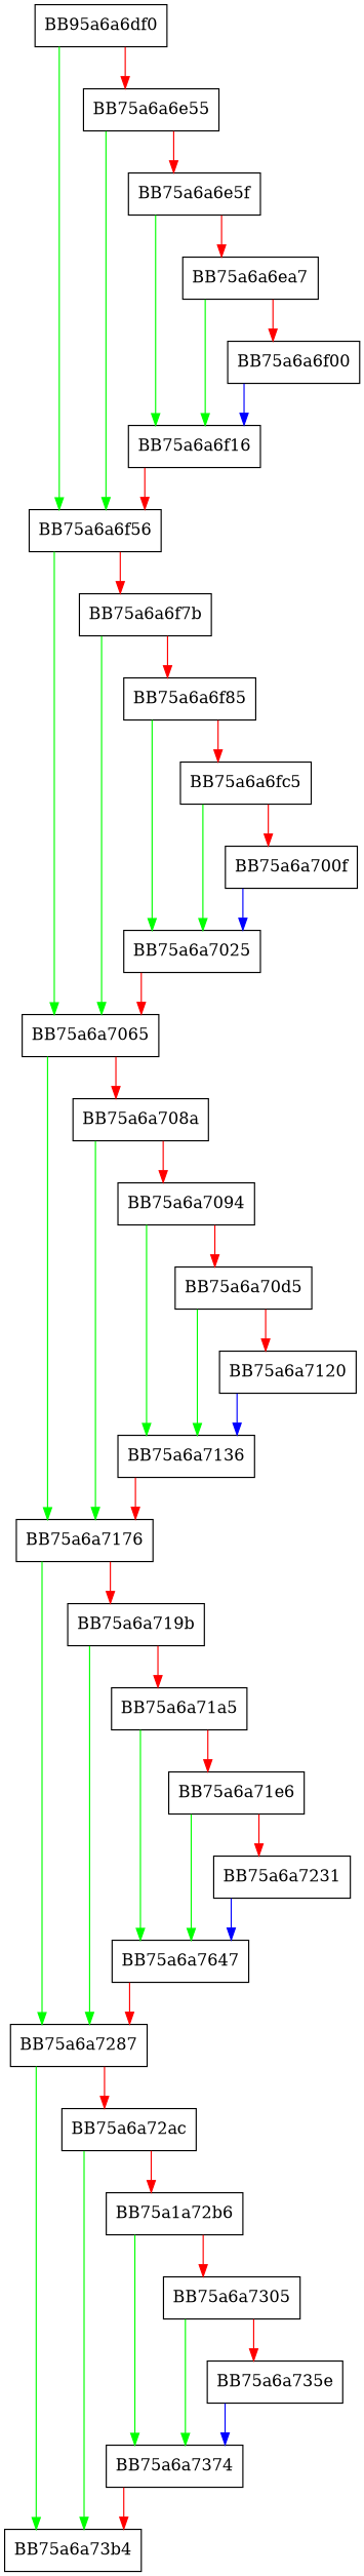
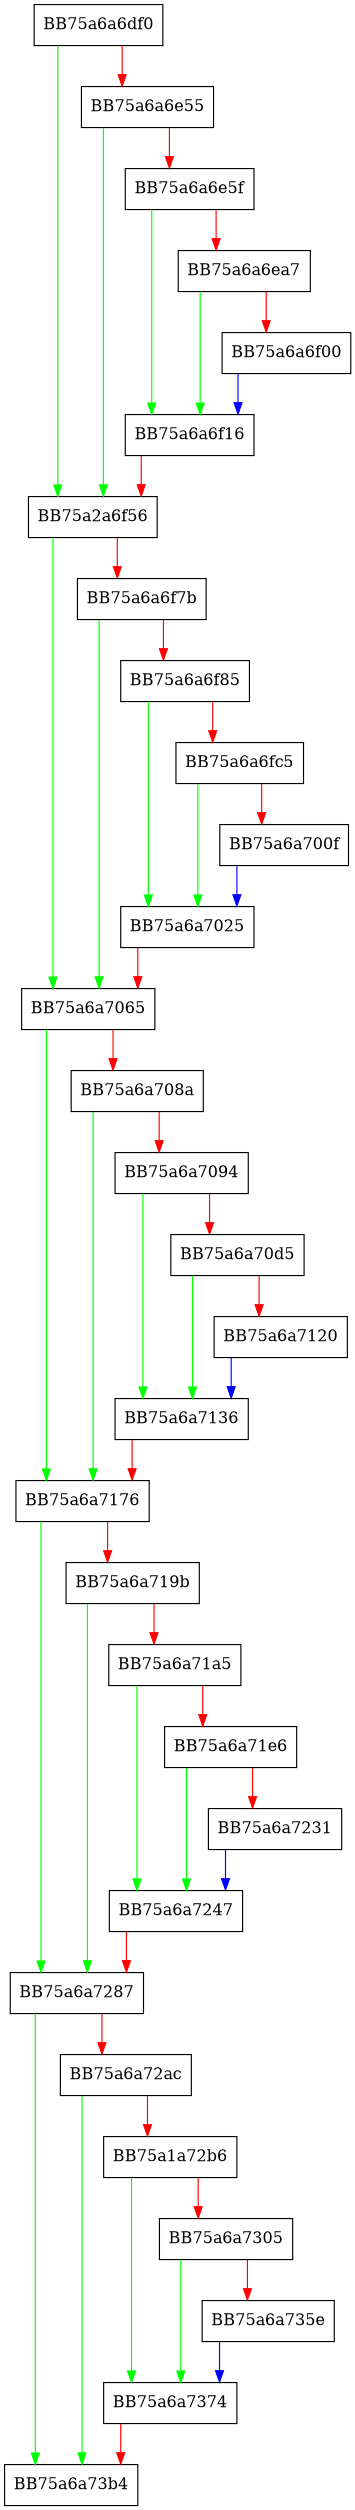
  digraph {
    splines=ortho
    node [shape=box]
    edge [color=red]
-   BB75a6a6df0 [label=BB95a6a6df0]
-   BB75a6a6f56
+   BB75a6a6df0
+   BB75a6a6f56 [label=BB75a2a6f56]
    BB75a6a6e55
    BB75a6a7065
    BB75a6a6f7b
    BB75a6a6e5f
    BB75a6a7176
    BB75a6a708a
    BB75a6a6f85
    BB75a6a6f16
    BB75a6a6ea7
    BB75a6a6f00
    BB75a6a7287
    BB75a6a719b
    BB75a6a7094
    BB75a6a7025
    BB75a6a6fc5
    BB75a6a700f
    BB75a6a73b4
    BB75a6a72ac
    BB75a6a71a5
    BB75a6a7136
    BB75a6a70d5
    BB75a6a7120
    n25 [label=BB75a1a72b6]
-   BB75a6a7247 [label=BB75a6a7647]
+   BB75a6a7247
    BB75a6a71e6
    BB75a6a7231
    BB75a6a7374
    BB75a6a7305
    BB75a6a735e
    BB75a6a6df0 -> BB75a6a6f56 [color=green]
    BB75a6a6df0 -> BB75a6a6e55
    BB75a6a6f56 -> BB75a6a7065 [color=green]
    BB75a6a6f56 -> BB75a6a6f7b
    BB75a6a6e55 -> BB75a6a6f56 [color=green]
    BB75a6a6e55 -> BB75a6a6e5f
    BB75a6a7065 -> BB75a6a7176 [color=green]
    BB75a6a7065 -> BB75a6a708a
    BB75a6a6f7b -> BB75a6a7065 [color=green]
    BB75a6a6f7b -> BB75a6a6f85
    BB75a6a6e5f -> BB75a6a6f16 [color=green]
    BB75a6a6e5f -> BB75a6a6ea7
    BB75a6a7176 -> BB75a6a7287 [color=green]
    BB75a6a7176 -> BB75a6a719b
    BB75a6a708a -> BB75a6a7176 [color=green]
    BB75a6a708a -> BB75a6a7094
    BB75a6a6f85 -> BB75a6a7025 [color=green]
    BB75a6a6f85 -> BB75a6a6fc5
    BB75a6a6f16 -> BB75a6a6f56
    BB75a6a6ea7 -> BB75a6a6f16 [color=green]
    BB75a6a6ea7 -> BB75a6a6f00
    BB75a6a6f00 -> BB75a6a6f16 [color=blue]
    BB75a6a7287 -> BB75a6a73b4 [color=green]
    BB75a6a7287 -> BB75a6a72ac
    BB75a6a719b -> BB75a6a7287 [color=green]
    BB75a6a719b -> BB75a6a71a5
    BB75a6a7094 -> BB75a6a7136 [color=green]
    BB75a6a7094 -> BB75a6a70d5
    BB75a6a7025 -> BB75a6a7065
    BB75a6a6fc5 -> BB75a6a7025 [color=green]
    BB75a6a6fc5 -> BB75a6a700f
    BB75a6a700f -> BB75a6a7025 [color=blue]
    BB75a6a72ac -> BB75a6a73b4 [color=green]
    BB75a6a72ac -> n25
    BB75a6a71a5 -> BB75a6a7247 [color=green]
    BB75a6a71a5 -> BB75a6a71e6
    BB75a6a7136 -> BB75a6a7176
    BB75a6a70d5 -> BB75a6a7136 [color=green]
    BB75a6a70d5 -> BB75a6a7120
    BB75a6a7120 -> BB75a6a7136 [color=blue]
    n25 -> BB75a6a7374 [color=green]
    n25 -> BB75a6a7305
    BB75a6a7247 -> BB75a6a7287
    BB75a6a71e6 -> BB75a6a7247 [color=green]
    BB75a6a71e6 -> BB75a6a7231
    BB75a6a7231 -> BB75a6a7247 [color=blue]
    BB75a6a7374 -> BB75a6a73b4
    BB75a6a7305 -> BB75a6a7374 [color=green]
    BB75a6a7305 -> BB75a6a735e
    BB75a6a735e -> BB75a6a7374 [color=blue]
  }
